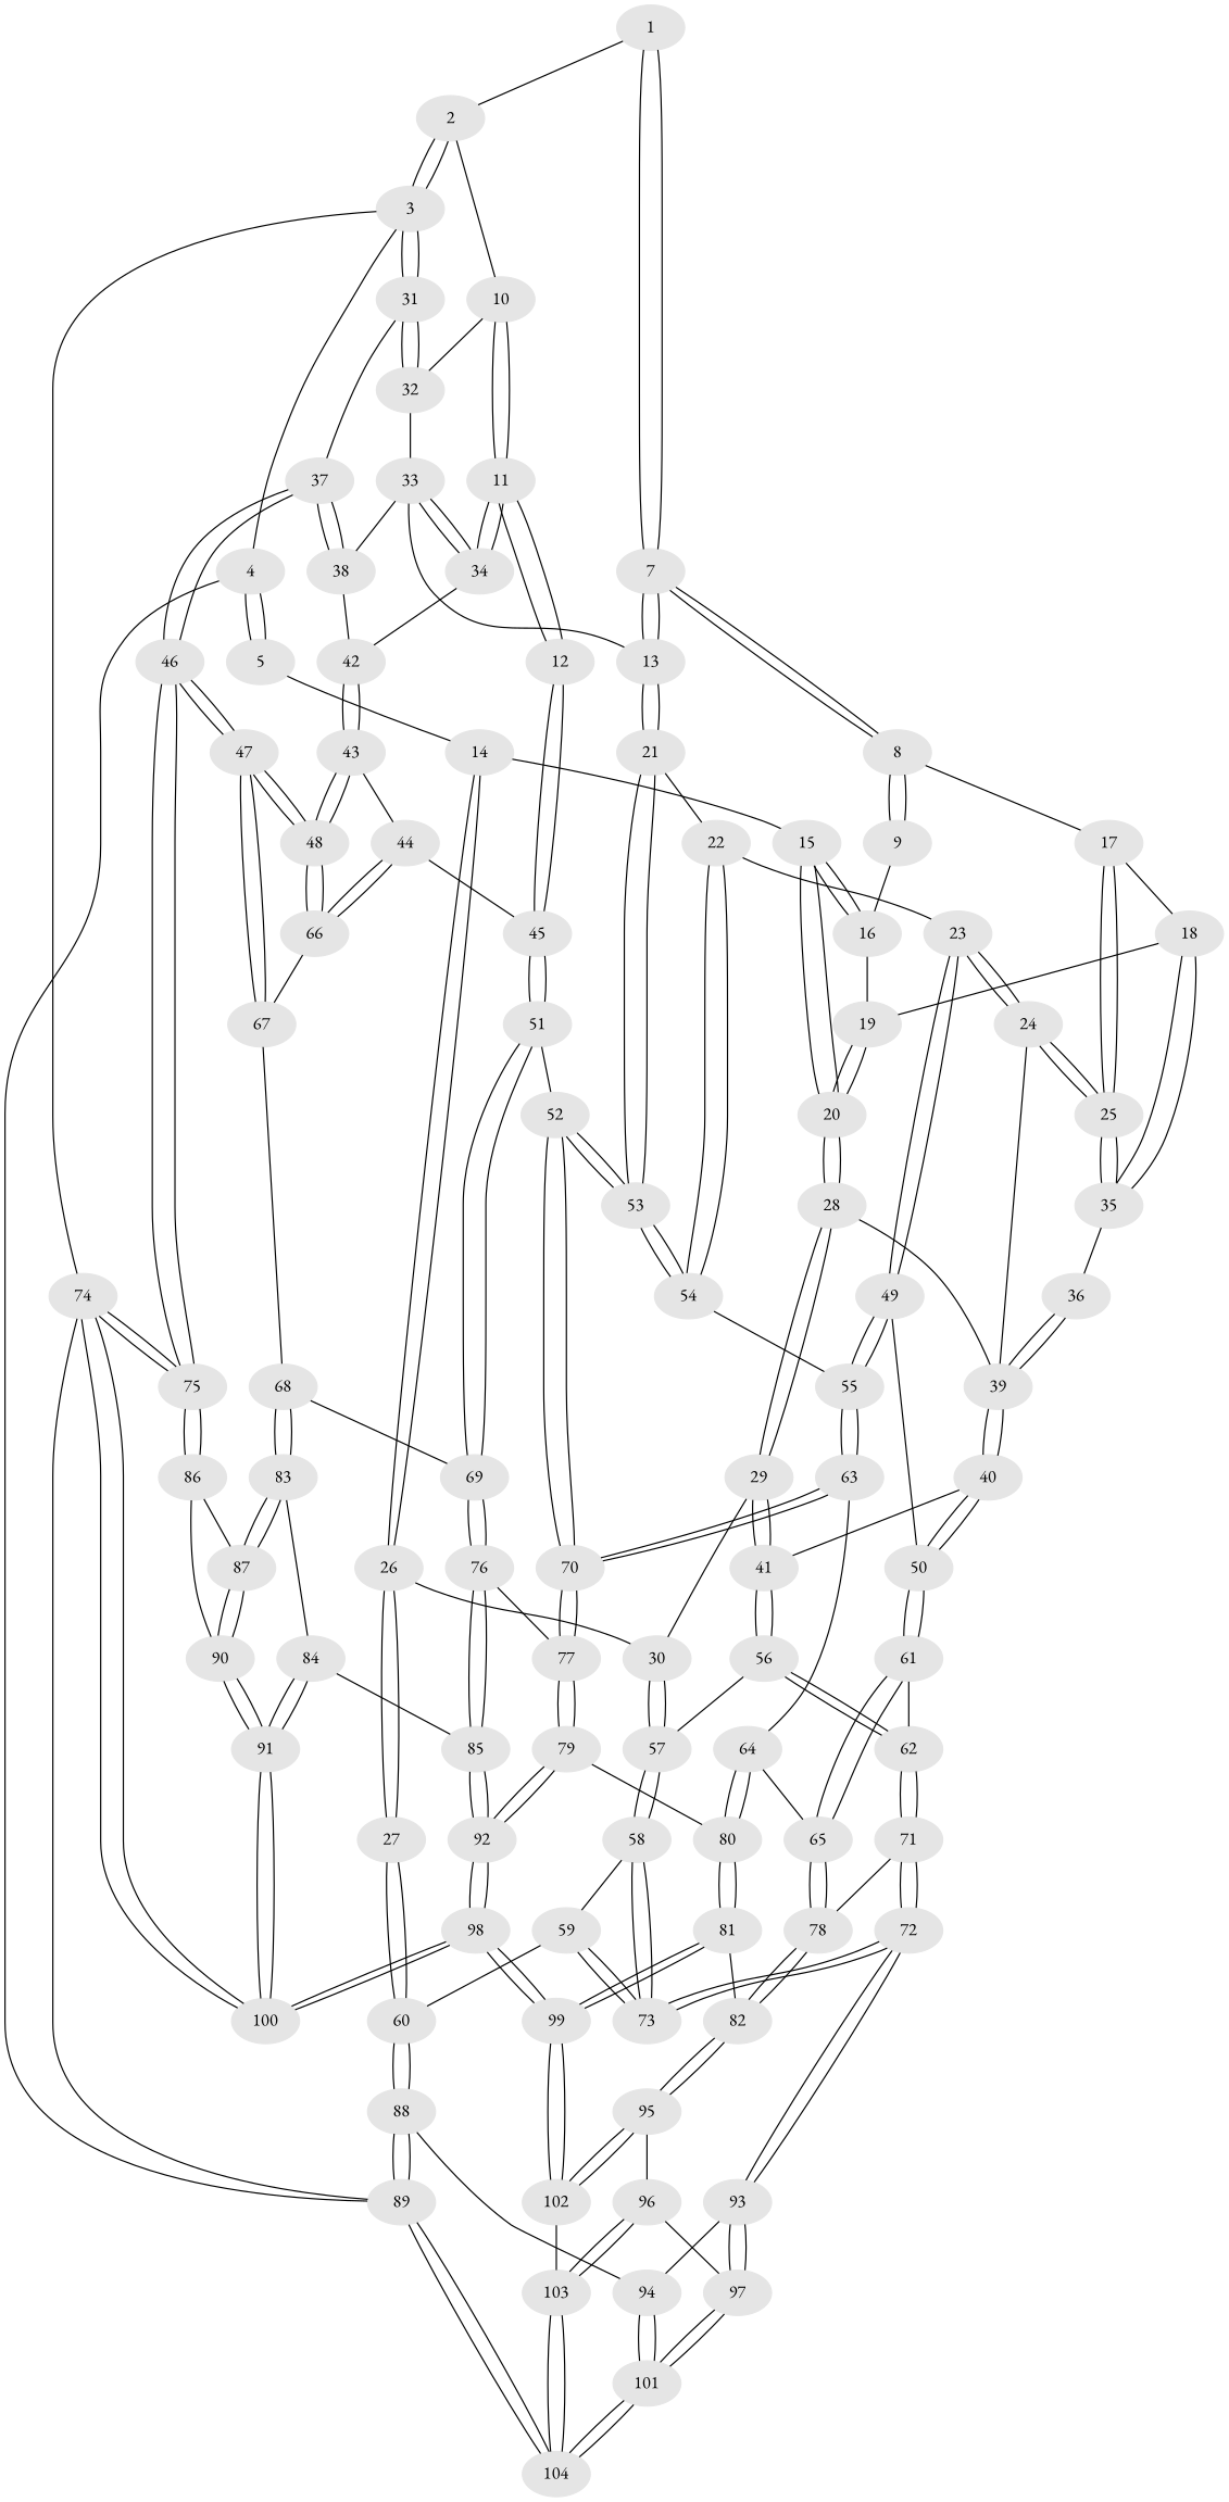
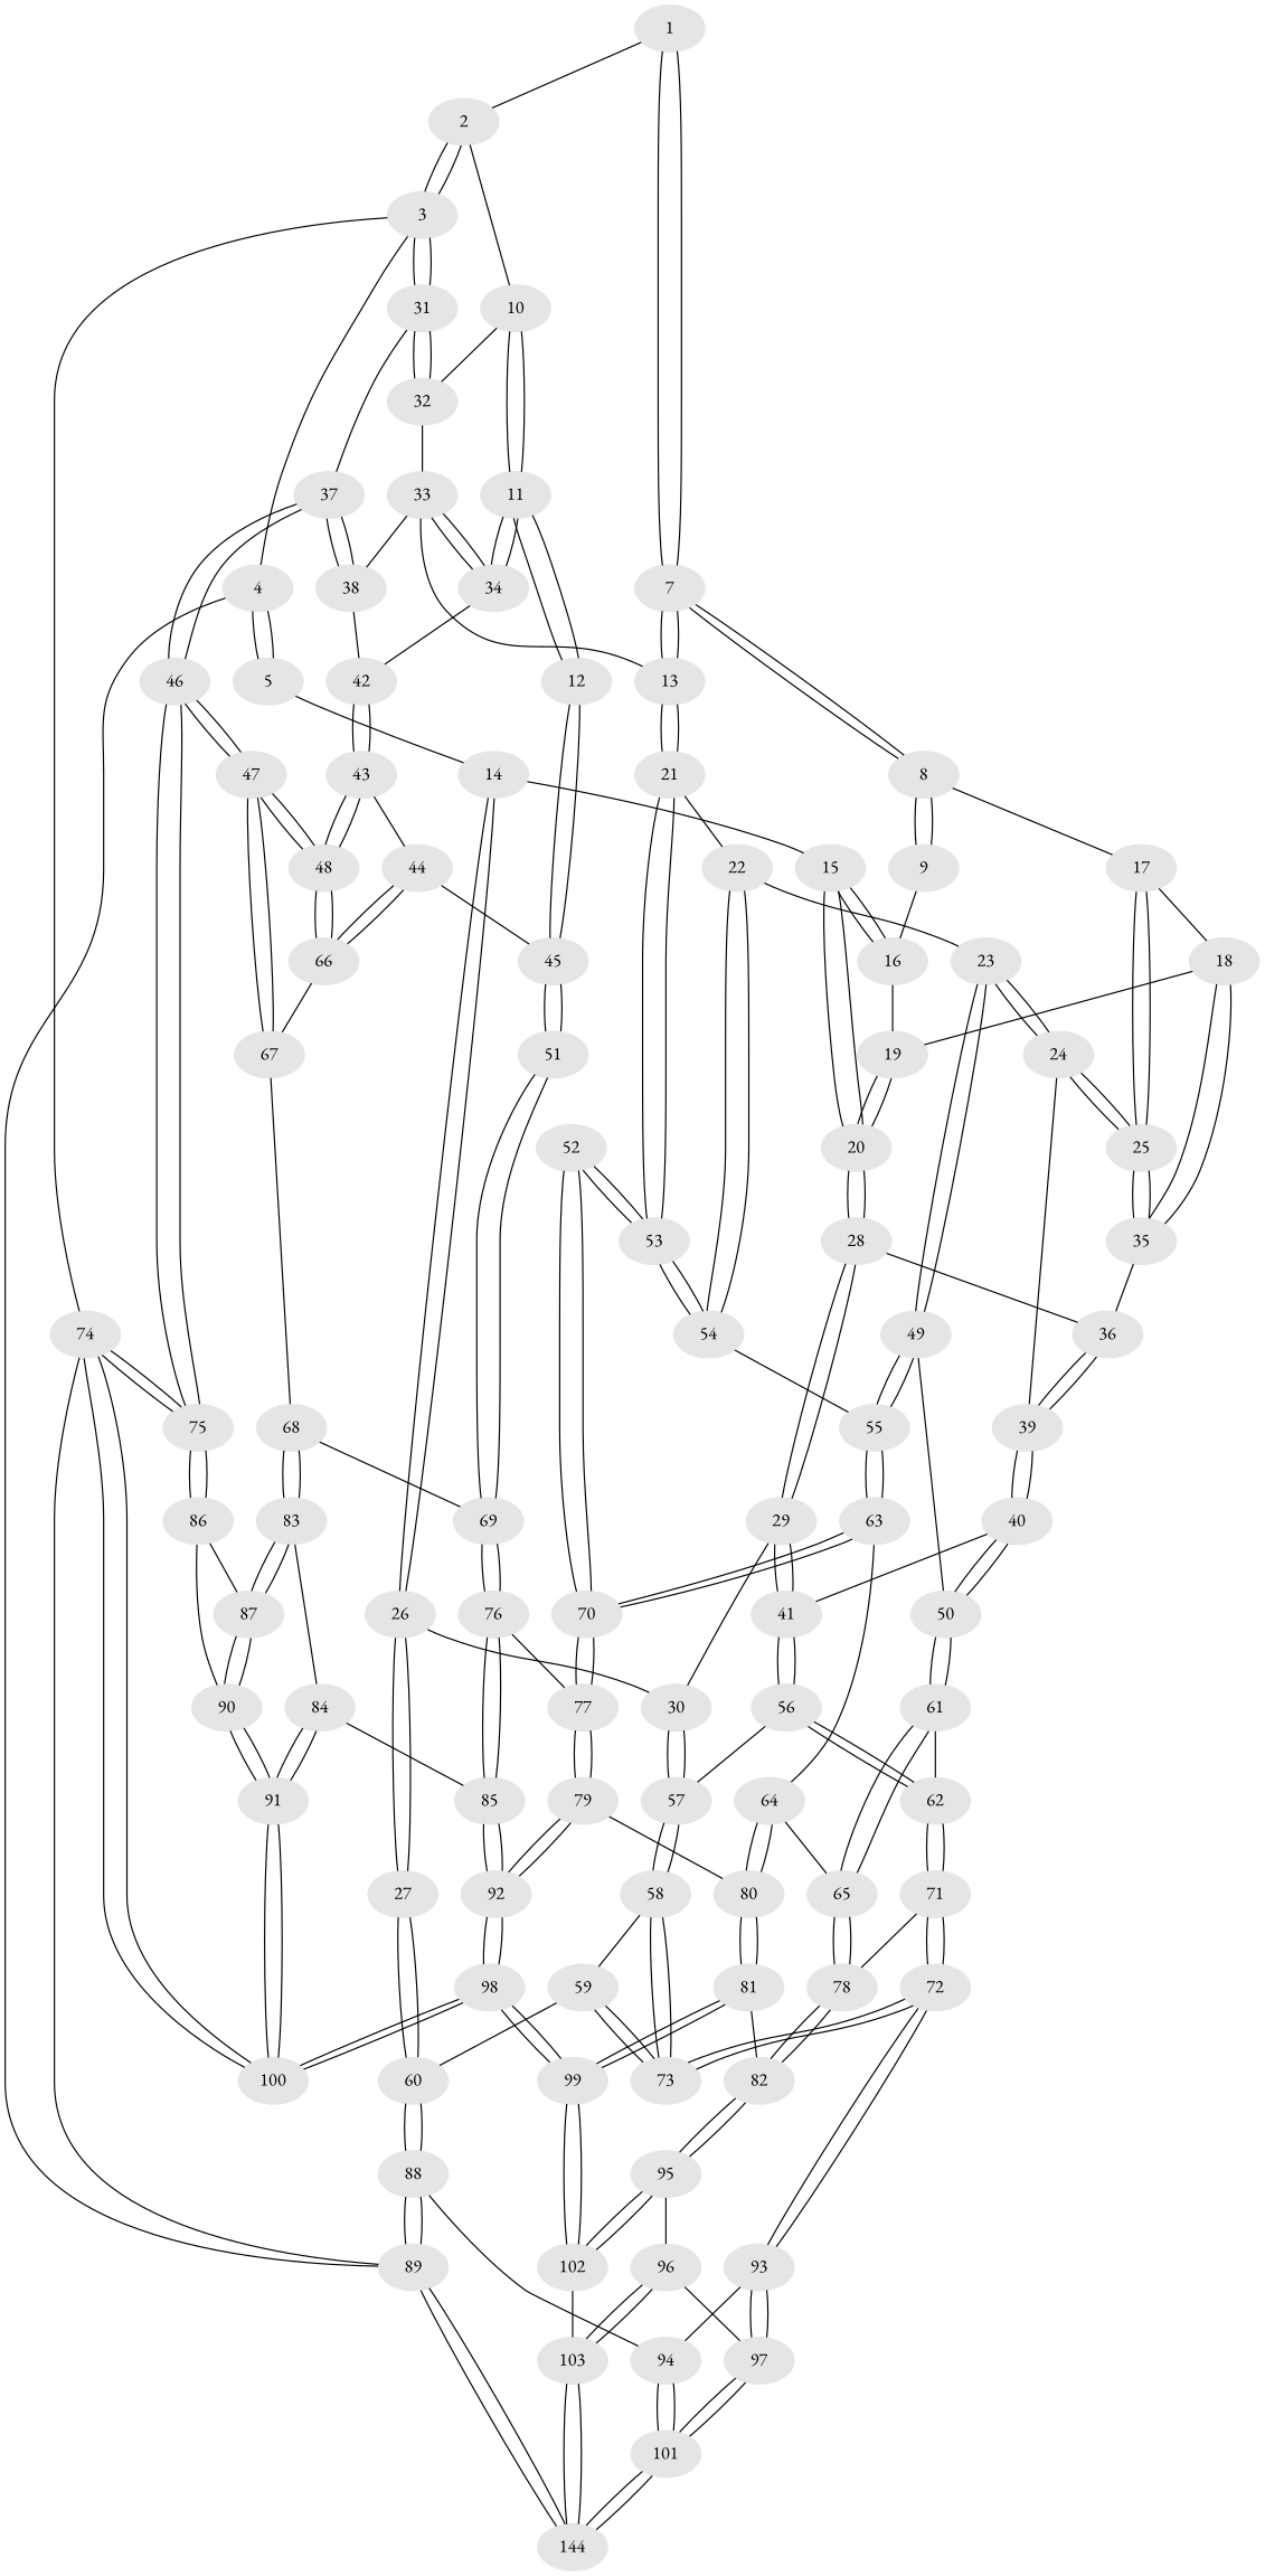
  graph {
    fontname="EB Garamond"
    node [color=gray90 fontname="EB Garamond" style=filled]
    edge [fontname="EB Garamond"]
    1
    2
    7
    3
    10
    8
    13
    4
    31
    74
    11
    32
    5
    89
    37
    75
    100
    14
    27
    60
-   104
+   104 [label=144]
    15
    26
    9
    16
    17
    21
    18
    25
    19
    12
    34
    33
    45
    42
    51
    22
    53
    20
    30
    28
    35
    36
    29
    23
    54
    24
    49
    55
    39
    50
    40
    57
    88
    41
    56
    58
    38
    46
    43
    47
    61
    62
    44
    48
    66
    67
    52
    69
    86
    68
    63
    65
    70
    76
    77
    64
    71
    59
    73
    94
    78
    72
    80
    81
    82
    83
    84
    87
    85
    79
    93
    97
    90
    92
    95
    98
    99
    102
    96
    91
    101
    103
    1 -- 2
    1 -- 7
    1 -- 7
    2 -- 3
    2 -- 3
    2 -- 10
    7 -- 8
    7 -- 8
    7 -- 13
    7 -- 13
    3 -- 4
    3 -- 31
    3 -- 31
    3 -- 74
    10 -- 11
    10 -- 11
    10 -- 32
    8 -- 9
    8 -- 9
    8 -- 17
    13 -- 21
    13 -- 21
    4 -- 5
    4 -- 5
    4 -- 89
    31 -- 32
    31 -- 32
    31 -- 37
    74 -- 89
    74 -- 75
    74 -- 75
    74 -- 100
    74 -- 100
    11 -- 12
    11 -- 12
    11 -- 34
    11 -- 34
    32 -- 33
    5 -- 14
    89 -- 104
    89 -- 104
    37 -- 38
    37 -- 38
    37 -- 46
    37 -- 46
    75 -- 86
    75 -- 86
    14 -- 15
    14 -- 26
    14 -- 26
    27 -- 60
    27 -- 60
    60 -- 88
    60 -- 88
    15 -- 16
    15 -- 16
    15 -- 20
    15 -- 20
    26 -- 27
    26 -- 27
    26 -- 30
    9 -- 16
    16 -- 19
    17 -- 18
    17 -- 25
    17 -- 25
    21 -- 22
    21 -- 53
    21 -- 53
    18 -- 19
    18 -- 35
    18 -- 35
    25 -- 35
    25 -- 35
    19 -- 20
    19 -- 20
    12 -- 45
    12 -- 45
    34 -- 42
    33 -- 13
    33 -- 34
    33 -- 34
    33 -- 38
    45 -- 51
    45 -- 51
    42 -- 43
    42 -- 43
-   51 -- 52
    51 -- 69
    51 -- 69
    22 -- 23
    22 -- 54
    22 -- 54
    53 -- 54
    53 -- 54
    20 -- 28
    20 -- 28
    30 -- 57
    30 -- 57
-   28 -- 39
+   28 -- 36
    28 -- 29
    28 -- 29
    35 -- 36
    36 -- 39
    36 -- 39
    29 -- 30
    29 -- 41
    29 -- 41
    23 -- 24
    23 -- 24
    23 -- 49
    23 -- 49
    54 -- 55
    24 -- 25
    24 -- 25
    24 -- 39
    49 -- 55
    49 -- 55
    49 -- 50
    55 -- 63
    55 -- 63
    39 -- 40
    39 -- 40
    50 -- 61
    50 -- 61
    40 -- 50
    40 -- 50
    40 -- 41
    57 -- 58
    57 -- 58
    88 -- 89
    88 -- 89
    88 -- 94
    41 -- 56
    41 -- 56
    56 -- 57
    56 -- 62
    56 -- 62
    58 -- 59
    58 -- 73
    58 -- 73
    38 -- 42
    46 -- 75
    46 -- 75
    46 -- 47
    46 -- 47
    43 -- 44
    43 -- 48
    43 -- 48
    47 -- 48
    47 -- 48
    47 -- 67
    47 -- 67
    61 -- 62
    61 -- 65
    61 -- 65
    62 -- 71
    62 -- 71
    44 -- 45
    44 -- 66
    44 -- 66
    48 -- 66
    48 -- 66
    66 -- 67
    67 -- 68
    52 -- 53
    52 -- 53
    52 -- 70
    52 -- 70
    69 -- 76
    69 -- 76
    86 -- 87
    86 -- 90
    68 -- 69
    68 -- 83
    68 -- 83
    63 -- 70
    63 -- 70
    63 -- 64
    65 -- 78
    65 -- 78
    70 -- 77
    70 -- 77
    76 -- 77
    76 -- 85
    76 -- 85
    77 -- 79
    77 -- 79
    64 -- 65
    64 -- 80
    64 -- 80
    71 -- 78
    71 -- 72
    71 -- 72
    59 -- 60
    59 -- 73
    59 -- 73
    94 -- 101
    94 -- 101
    78 -- 82
    78 -- 82
    72 -- 73
    72 -- 73
    72 -- 93
    72 -- 93
    80 -- 81
    80 -- 81
    81 -- 82
    81 -- 99
    81 -- 99
    82 -- 95
    82 -- 95
    83 -- 84
    83 -- 87
    83 -- 87
    84 -- 85
    84 -- 91
    84 -- 91
    87 -- 90
    87 -- 90
    85 -- 92
    85 -- 92
    79 -- 80
    79 -- 92
    79 -- 92
    93 -- 94
    93 -- 97
    93 -- 97
    97 -- 101
    97 -- 101
    90 -- 91
    90 -- 91
    92 -- 98
    92 -- 98
    95 -- 102
    95 -- 102
    95 -- 96
    98 -- 100
    98 -- 100
    98 -- 99
    98 -- 99
    99 -- 102
    99 -- 102
    102 -- 103
    96 -- 97
    96 -- 103
    96 -- 103
    91 -- 100
    91 -- 100
    101 -- 104
    101 -- 104
    103 -- 104
    103 -- 104
  }
